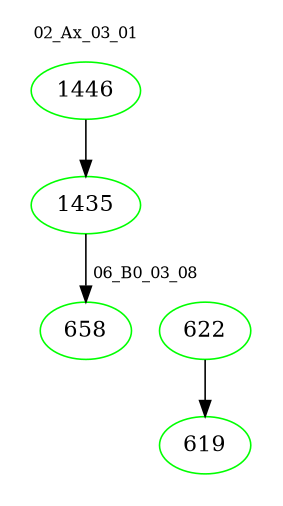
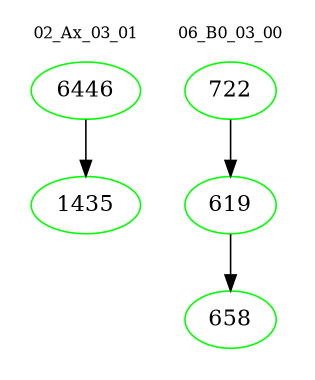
  digraph {
    node [color=green]
    edge [color=black]
-   n1 [label=1446]
+   n1 [label=6446]
    n2 [label=1435]
-   n3 [label=622]
+   n3 [label=722]
    n4 [label=619]
    n5 [label=658]
    subgraph cluster_1 {
      color=white
      fontsize=10
      label="02_Ax_03_01"
      n1
      n2
    }
    subgraph cluster_2 {
      color=white
      fontsize=10
-     label="06_B0_03_08"
+     label="06_B0_03_00"
      n3
      n4
      n5
    }
    n1 -> n2
    n3 -> n4
-   n2 -> n5
+   n4 -> n5
  }
